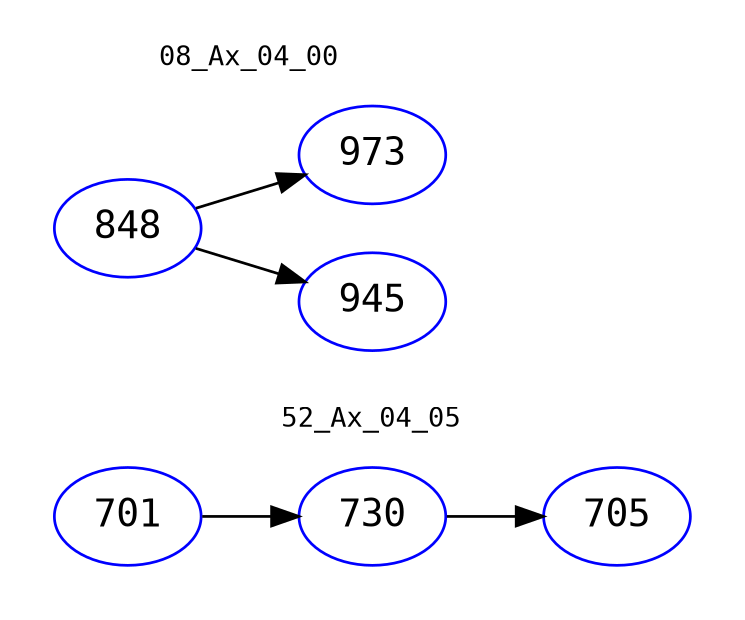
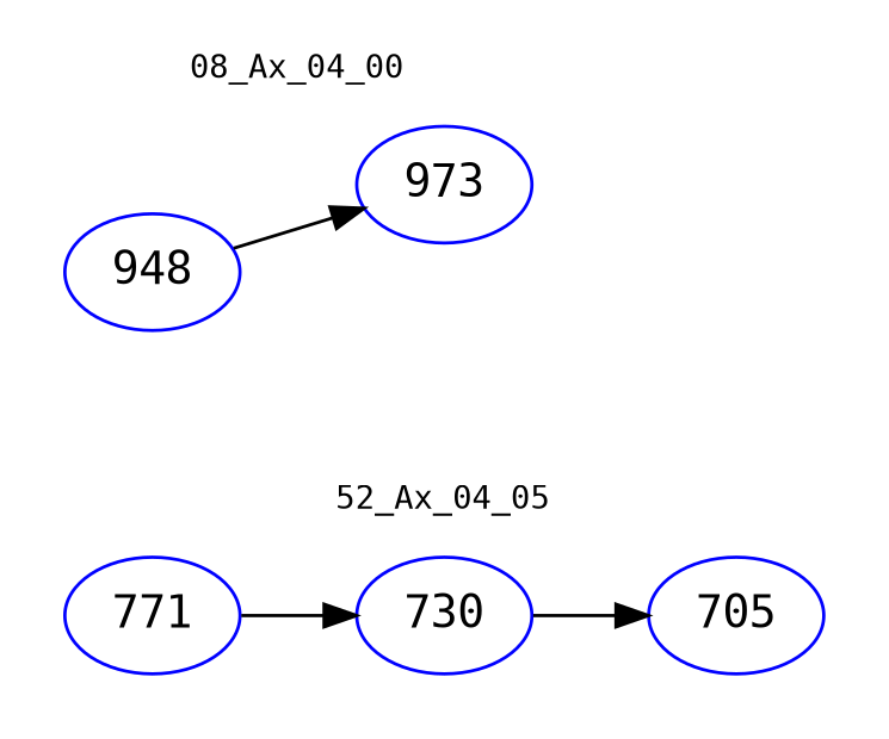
  digraph {
    fontname="DejaVu Sans Mono"
    rankdir=LR
    node [color=blue fontname="DejaVu Sans Mono"]
    edge [color=black fontname="DejaVu Sans Mono"]
-   n1 [label=701]
+   n1 [label=771]
    n2 [label=705]
    n3 [label=730]
-   n4 [label=848]
-   n5 [label=945]
+   n4 [label=948]
    n6 [label=973]
    subgraph cluster_1 {
      color=white
      fontsize=10
      label="52_Ax_04_05"
      n1
      n2
      n3
    }
    subgraph cluster_2 {
      color=white
      fontsize=10
      label="08_Ax_04_00"
      n4
-     n5
      n6
    }
    n1 -> n3
    n3 -> n2
-   n4 -> n5
    n4 -> n6
  }
